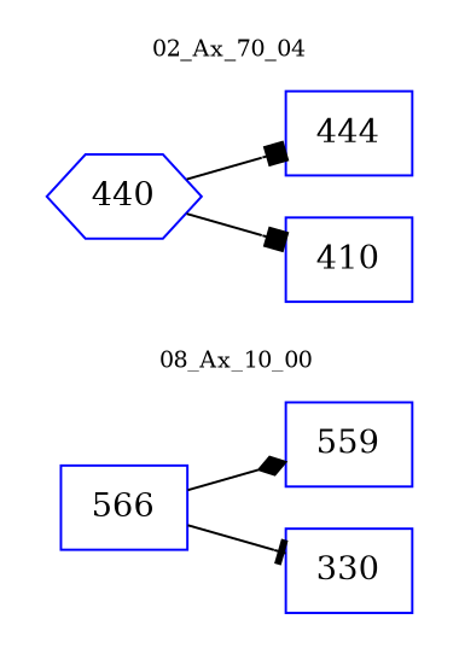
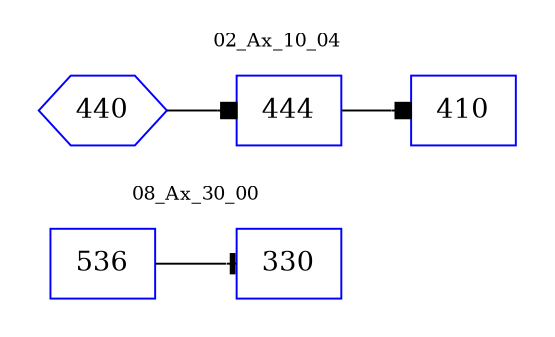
  digraph {
    rankdir=LR
    node [color=blue shape=box]
    edge [arrowhead=box color=black]
-   n1 [label=566]
+   n1 [label=536]
    n2 [label=330]
-   n3 [label=559]
    n4 [label=440 shape=hexagon]
    n5 [label=410]
    n6 [label=444]
    subgraph cluster_1 {
      color=white
      fontsize=10
-     label="08_Ax_10_00"
+     label="08_Ax_30_00"
      n1
      n2
-     n3
    }
    subgraph cluster_2 {
      color=white
      fontsize=10
-     label="02_Ax_70_04"
+     label="02_Ax_10_04"
      n4
      n5
      n6
    }
    n1 -> n2 [arrowhead=tee]
-   n1 -> n3 [arrowhead=diamond]
-   n4 -> n5
+   n6 -> n5
    n4 -> n6
  }
